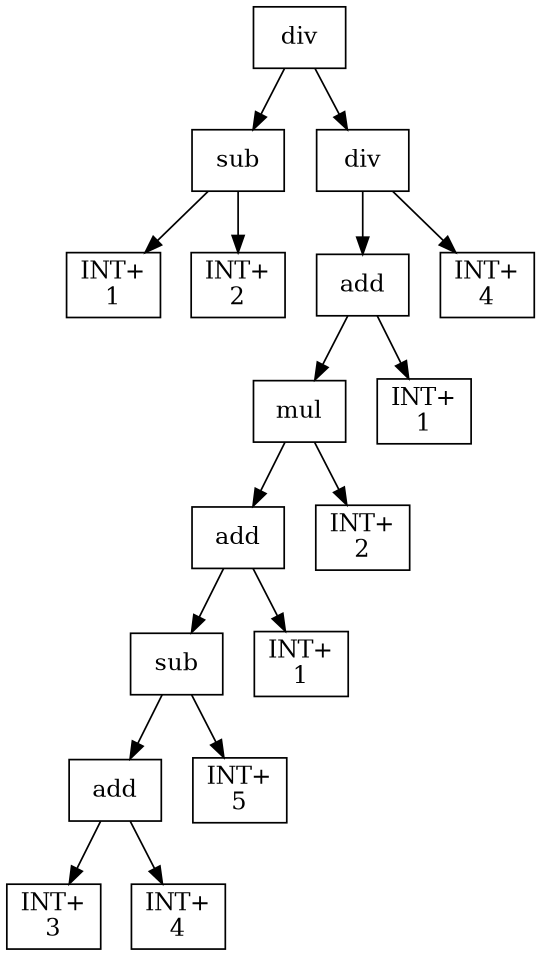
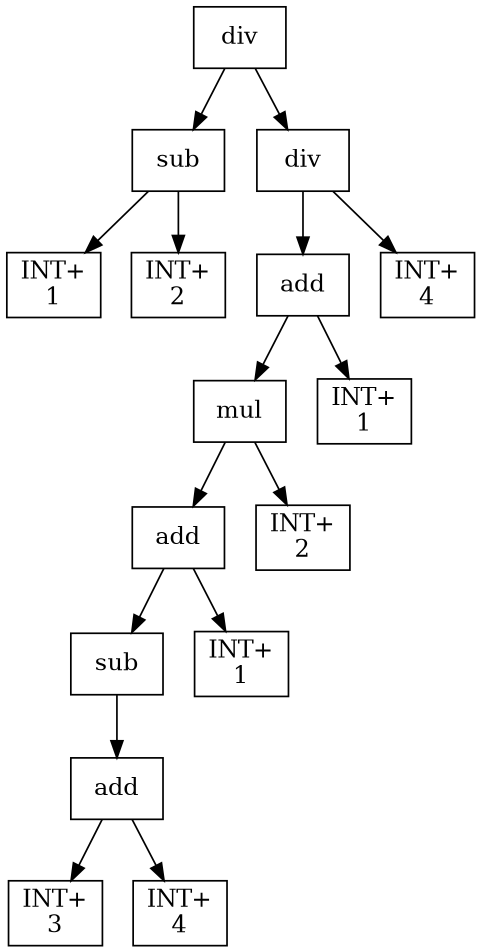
  digraph {
    node [shape=box]
    n1 [label=div]
    n2 [label=sub]
    n3 [label=div]
    n4 [label="INT+\n1"]
    n5 [label="INT+\n2"]
    n6 [label=add]
    n7 [label="INT+\n4"]
    n8 [label=mul]
    n9 [label="INT+\n1"]
    n10 [label=add]
    n11 [label="INT+\n2"]
    n12 [label=sub]
    n13 [label="INT+\n1"]
    n14 [label=add]
-   n15 [label="INT+\n5"]
    n16 [label="INT+\n3"]
    n17 [label="INT+\n4"]
    n1 -> n2
    n1 -> n3
    n2 -> n4
    n2 -> n5
    n3 -> n6
    n3 -> n7
    n6 -> n8
    n6 -> n9
    n8 -> n10
    n8 -> n11
    n10 -> n12
    n10 -> n13
    n12 -> n14
-   n12 -> n15
    n14 -> n16
    n14 -> n17
  }
